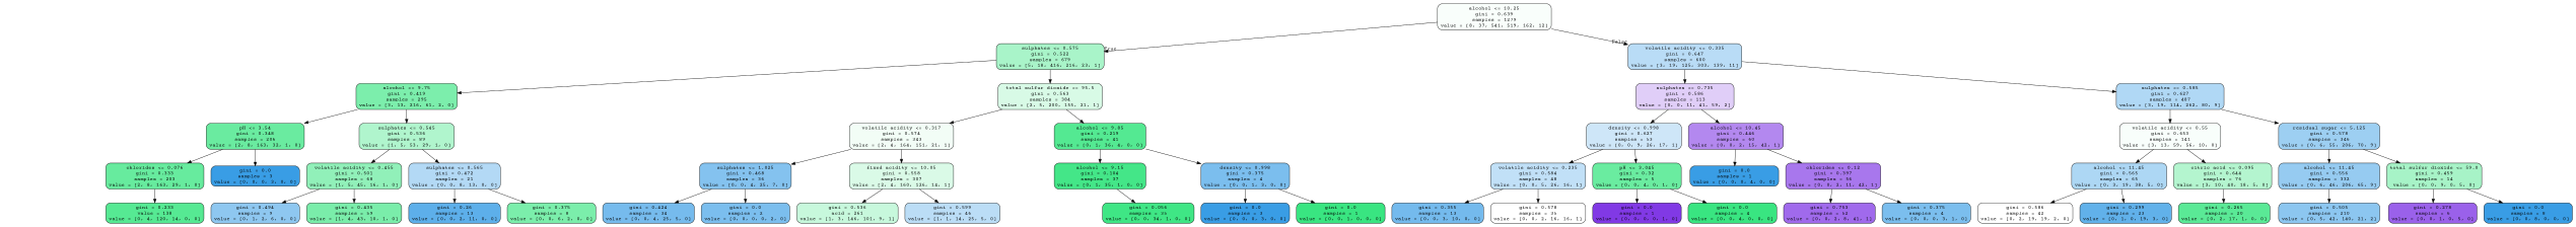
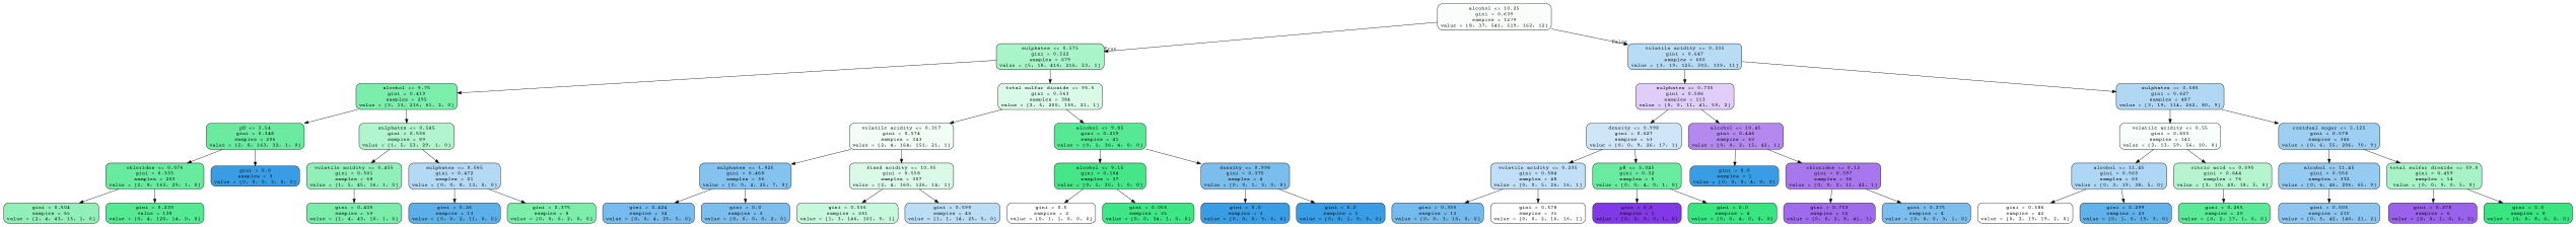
  digraph {
    fontname="Courier Prime"
    node [color=black fillcolor="#399de5" fontname="Courier Prime" shape=box style="filled, rounded"]
    edge [fontname="Courier Prime"]
    n1 [fillcolor="#f9fefb" label="alcohol <= 10.25\ngini = 0.639\nsamples = 1279\nvalue = [8, 37, 541, 519, 162, 12]"]
    n2 [fillcolor="#a9f4c9" label="sulphates <= 0.575\ngini = 0.522\nsamples = 679\nvalue = [5, 18, 416, 216, 23, 1]"]
    n3 [fillcolor="#b9dcf6" label="volatile acidity <= 0.335\ngini = 0.647\nsamples = 600\nvalue = [3, 19, 125, 303, 139, 11]"]
    n4 [fillcolor="#7ceeac" label="alcohol <= 9.75\ngini = 0.419\nsamples = 295\nvalue = [3, 13, 216, 61, 2, 0]"]
    n5 [fillcolor="#d8fae6" label="total sulfur dioxide <= 95.5\ngini = 0.563\nsamples = 384\nvalue = [2, 5, 200, 155, 21, 1]"]
    n6 [fillcolor="#e0cef8" label="sulphates <= 0.735\ngini = 0.586\nsamples = 113\nvalue = [0, 0, 11, 41, 59, 2]"]
    n7 [fillcolor="#b0d8f5" label="sulphates <= 0.585\ngini = 0.627\nsamples = 487\nvalue = [3, 19, 114, 262, 80, 9]"]
    n8 [fillcolor="#6aeba0" label="pH <= 3.54\ngini = 0.348\nsamples = 206\nvalue = [2, 8, 163, 32, 1, 0]"]
    n9 [fillcolor="#b0f5cd" label="sulphates <= 0.545\ngini = 0.536\nsamples = 89\nvalue = [1, 5, 53, 29, 1, 0]"]
    n10 [fillcolor="#f2fdf6" label="volatile acidity <= 0.317\ngini = 0.574\nsamples = 343\nvalue = [2, 4, 164, 151, 21, 1]"]
    n11 [fillcolor="#54e992" label="alcohol <= 9.85\ngini = 0.219\nsamples = 41\nvalue = [0, 1, 36, 4, 0, 0]"]
    n12 [fillcolor="#67eb9e" label="chlorides <= 0.076\ngini = 0.333\nsamples = 203\nvalue = [2, 8, 163, 29, 1, 0]"]
    n13 [label="gini = 0.0\nsamples = 3\nvalue = [0, 0, 0, 3, 0, 0]"]
    n14 [fillcolor="#91f0b9" label="volatile acidity <= 0.455\ngini = 0.501\nsamples = 68\nvalue = [1, 5, 45, 16, 1, 0]"]
    n15 [fillcolor="#b3d9f5" label="sulphates <= 0.565\ngini = 0.472\nsamples = 21\nvalue = [0, 0, 8, 13, 0, 0]"]
+   n16 [fillcolor="#90f0b8" label="gini = 0.504\nsamples = 65\nvalue = [2, 4, 43, 15, 1, 0]"]
    n17 [fillcolor="#56e993" label="gini = 0.233\nvalue = 138\nvalue = [0, 4, 120, 14, 0, 0]"]
-   n18 [fillcolor="#8ec7f0" label="gini = 0.494\nsamples = 9\nvalue = [0, 1, 2, 6, 0, 0]"]
    n19 [fillcolor="#7aedaa" label="gini = 0.435\nsamples = 59\nvalue = [1, 4, 43, 10, 1, 0]"]
    n20 [fillcolor="#5dafea" label="gini = 0.26\nsamples = 13\nvalue = [0, 0, 2, 11, 0, 0]"]
    n21 [fillcolor="#7beeab" label="gini = 0.375\nsamples = 8\nvalue = [0, 0, 6, 2, 0, 0]"]
    n22 [fillcolor="#84c2ef" label="sulphates <= 1.025\ngini = 0.468\nsamples = 36\nvalue = [0, 0, 4, 25, 7, 0]"]
    n23 [fillcolor="#dafae7" label="fixed acidity <= 10.05\ngini = 0.558\nsamples = 307\nvalue = [2, 4, 160, 126, 14, 1]"]
    n24 [fillcolor="#44e688" label="alcohol <= 9.15\ngini = 0.104\nsamples = 37\nvalue = [0, 1, 35, 1, 0, 0]"]
    n25 [fillcolor="#7bbeee" label="density <= 0.998\ngini = 0.375\nsamples = 4\nvalue = [0, 0, 1, 3, 0, 0]"]
    n26 [fillcolor="#76bbed" label="gini = 0.424\nsamples = 34\nvalue = [0, 0, 4, 25, 5, 0]"]
    n27 [fillcolor="#7bbeee" label="gini = 0.0\nsamples = 2\nvalue = [0, 0, 0, 0, 2, 0]"]
-   n28 [fillcolor="#c7f8dc" label="gini = 0.536\nacid = 261\nvalue = [1, 3, 146, 101, 9, 1]"]
+   n28 [fillcolor="#c7f8dc" label="gini = 0.536\nsamples = 261\nvalue = [1, 3, 146, 101, 9, 1]"]
    n29 [fillcolor="#bbddf6" label="gini = 0.599\nsamples = 46\nvalue = [1, 1, 14, 25, 5, 0]"]
+   n30 [fillcolor="#ffffff" label="gini = 0.5\nsamples = 2\nvalue = [0, 1, 1, 0, 0, 0]"]
    n31 [fillcolor="#3fe685" label="gini = 0.056\nsamples = 35\nvalue = [0, 0, 34, 1, 0, 0]"]
    n32 [label="gini = 0.0\nsamples = 3\nvalue = [0, 0, 0, 3, 0, 0]"]
-   n33 [fillcolor="#39e581" label="gini = 0.0\nsamples = 1\nvalue = [0, 0, 1, 0, 0, 0]"]
+   n33 [label="gini = 0.0\nsamples = 1\nvalue = [0, 0, 1, 0, 0, 0]"]
    n34 [fillcolor="#cee6f8" label="density <= 0.998\ngini = 0.627\nsamples = 53\nvalue = [0, 0, 9, 26, 17, 1]"]
    n35 [fillcolor="#b388ef" label="alcohol <= 10.45\ngini = 0.446\nsamples = 60\nvalue = [0, 0, 2, 15, 42, 1]"]
    n36 [fillcolor="#f8fefb" label="volatile acidity <= 0.55\ngini = 0.653\nsamples = 141\nvalue = [3, 13, 59, 56, 10, 0]"]
    n37 [fillcolor="#9dcff2" label="residual sugar <= 5.125\ngini = 0.578\nsamples = 346\nvalue = [0, 6, 55, 206, 70, 9]"]
    n38 [fillcolor="#c1e0f7" label="volatile acidity <= 0.235\ngini = 0.584\nsamples = 48\nvalue = [0, 0, 5, 26, 16, 1]"]
    n39 [fillcolor="#6aeca0" label="pH <= 3.045\ngini = 0.32\nsamples = 5\nvalue = [0, 0, 4, 0, 1, 0]"]
    n40 [label="gini = 0.0\nsamples = 1\nvalue = [0, 0, 0, 4, 0, 0]"]
    n41 [fillcolor="#a877ed" label="chlorides <= 0.12\ngini = 0.397\nsamples = 56\nvalue = [0, 0, 2, 11, 42, 1]"]
    n42 [fillcolor="#74baed" label="gini = 0.355\nsamples = 13\nvalue = [0, 0, 3, 10, 0, 0]"]
    n43 [fillcolor="#ffffff" label="gini = 0.578\nsamples = 35\nvalue = [0, 0, 2, 16, 16, 1]"]
    n44 [fillcolor="#8139e5" label="gini = 0.0\nsamples = 1\nvalue = [0, 0, 0, 0, 1, 0]"]
    n45 [fillcolor="#39e581" label="gini = 0.0\nsamples = 4\nvalue = [0, 0, 4, 0, 0, 0]"]
    n46 [fillcolor="#a06aec" label="gini = 0.753\nsamples = 52\nvalue = [0, 0, 2, 8, 41, 1]"]
    n47 [fillcolor="#7bbeee" label="gini = 0.375\nsamples = 4\nvalue = [0, 0, 0, 3, 1, 0]"]
    n48 [fillcolor="#add7f4" label="alcohol <= 11.45\ngini = 0.565\nsamples = 65\nvalue = [0, 3, 19, 38, 5, 0]"]
    n49 [fillcolor="#b4f5cf" label="citric acid <= 0.095\ngini = 0.644\nsamples = 76\nvalue = [3, 10, 40, 18, 5, 0]"]
    n50 [fillcolor="#96cbf1" label="alcohol <= 11.45\ngini = 0.556\nsamples = 332\nvalue = [0, 6, 46, 206, 65, 9]"]
    n51 [fillcolor="#a7f3c7" label="total sulfur dioxide <= 59.0\ngini = 0.459\nsamples = 14\nvalue = [0, 0, 9, 0, 5, 0]"]
    n52 [fillcolor="#ffffff" label="gini = 0.586\nsamples = 42\nvalue = [0, 2, 19, 19, 2, 0]"]
    n53 [fillcolor="#61b1ea" label="gini = 0.299\nsamples = 23\nvalue = [0, 1, 0, 19, 3, 0]"]
    n54 [fillcolor="#5ae996" label="gini = 0.265\nsamples = 20\nvalue = [0, 2, 17, 1, 0, 0]"]
    n55 [fillcolor="#8cc6f0" label="gini = 0.505\nsamples = 210\nvalue = [0, 5, 42, 140, 21, 2]"]
    n56 [fillcolor="#9a61ea" label="gini = 0.278\nsamples = 6\nvalue = [0, 0, 1, 0, 5, 0]"]
-   n57 [label="gini = 0.0\nsamples = 8\nvalue = [0, 0, 8, 0, 0, 0]"]
+   n57 [fillcolor="#39e581" label="gini = 0.0\nsamples = 8\nvalue = [0, 0, 8, 0, 0, 0]"]
    n1 -> n2 [headlabel=True labelangle=45 labeldistance=2.5]
    n1 -> n3 [headlabel=False labelangle=-45 labeldistance=2.5]
    n2 -> n4
    n2 -> n5
    n3 -> n6
    n3 -> n7
    n4 -> n8
    n4 -> n9
    n5 -> n10
    n5 -> n11
    n6 -> n34
    n6 -> n35
    n7 -> n36
    n7 -> n37
    n8 -> n12
    n8 -> n13
    n9 -> n14
    n9 -> n15
    n10 -> n22
    n10 -> n23
    n11 -> n24
    n11 -> n25
+   n12 -> n16
    n12 -> n17
-   n14 -> n18
    n14 -> n19
    n15 -> n20
    n15 -> n21
    n22 -> n26
    n22 -> n27
    n23 -> n28
    n23 -> n29
+   n24 -> n30
    n24 -> n31
    n25 -> n32
    n25 -> n33
    n34 -> n38
    n34 -> n39
    n35 -> n40
    n35 -> n41
    n36 -> n48
    n36 -> n49
    n37 -> n50
    n37 -> n51
    n38 -> n42
    n38 -> n43
    n39 -> n44
    n39 -> n45
    n41 -> n46
    n41 -> n47
    n48 -> n52
    n48 -> n53
    n49 -> n54
    n50 -> n55
    n51 -> n56
    n51 -> n57
  }
